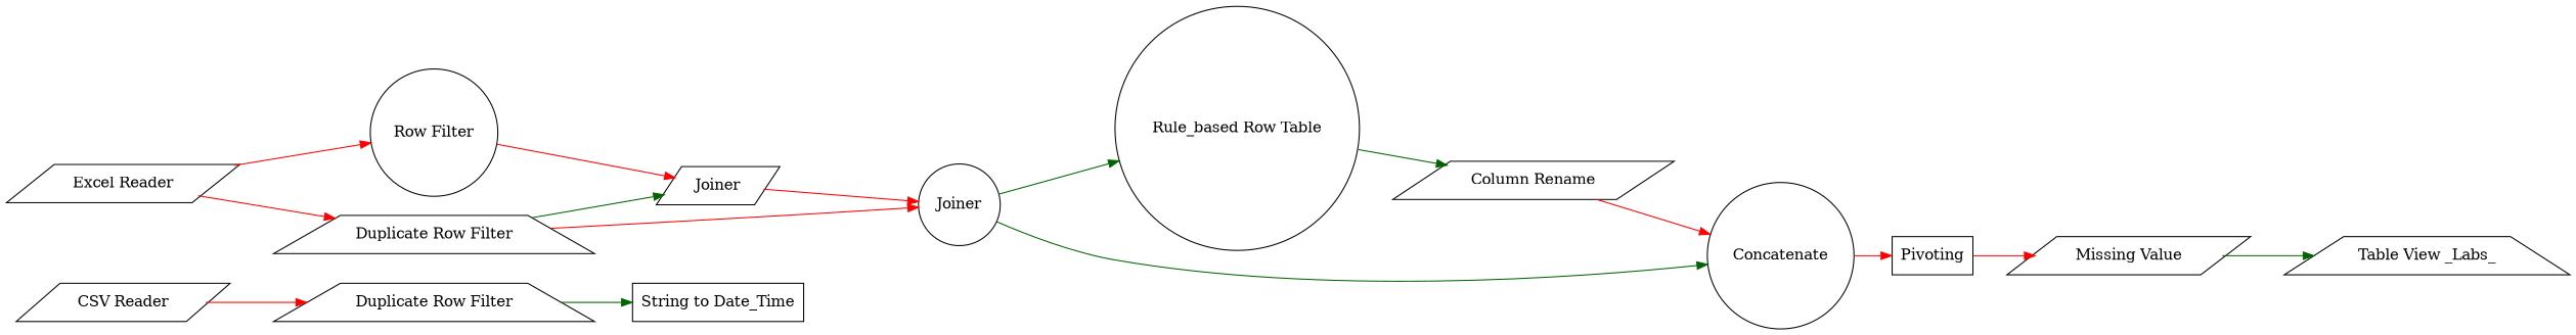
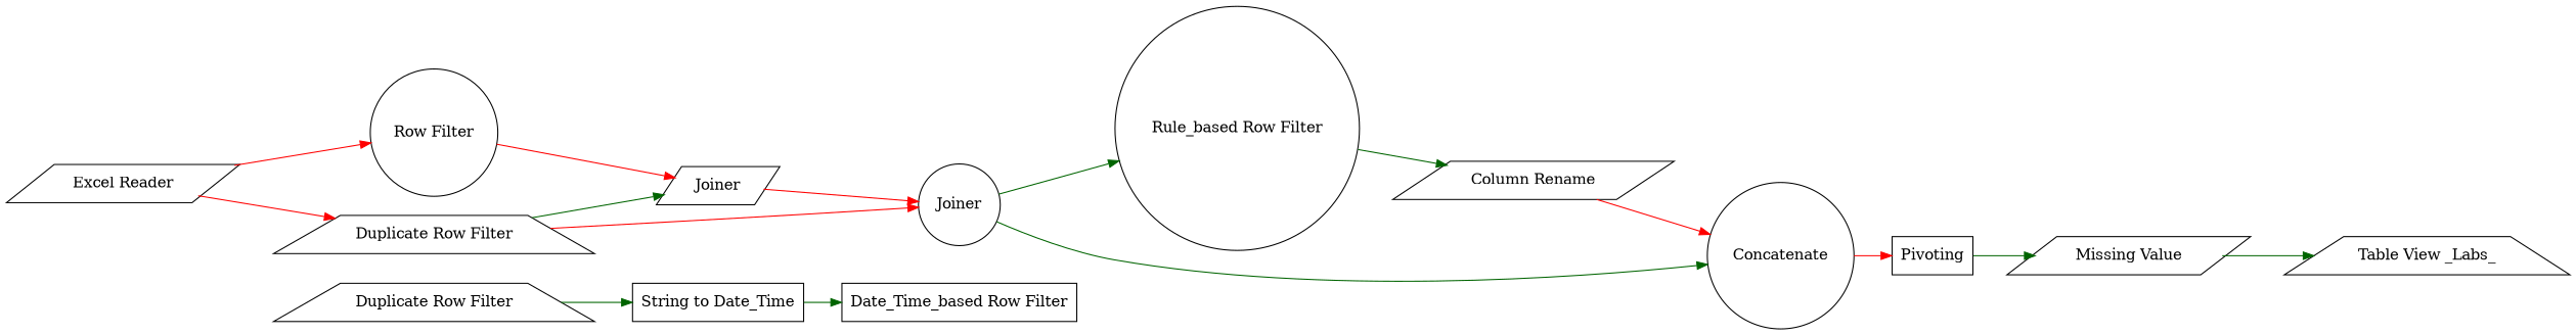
  digraph {
    rankdir=LR
    node [shape=parallelogram]
    edge [color=red]
-   n1 [label="CSV Reader"]
    n2 [label="Duplicate Row Filter" shape=trapezium]
    n3 [label="String to Date_Time" shape=box]
    n4 [label="Excel Reader"]
    n5 [label="Duplicate Row Filter" shape=trapezium]
    n6 [label="Row Filter" shape=circle]
    n7 [label=Joiner]
    n8 [label=Joiner shape=circle]
-   n10 [label="Rule_based Row Table" shape=circle]
+   n9 [label="Date_Time_based Row Filter" shape=box]
+   n10 [label="Rule_based Row Filter" shape=circle]
    n11 [label=Concatenate shape=circle]
    n12 [label="Column Rename"]
    n13 [label=Pivoting shape=box]
    n14 [label="Missing Value"]
    n15 [label="Table View _Labs_" shape=trapezium]
-   n1 -> n2
    n2 -> n3 [color=darkgreen]
+   n3 -> n9 [color=darkgreen]
    n4 -> n5
    n4 -> n6
    n5 -> n7 [color=darkgreen]
    n5 -> n8
    n6 -> n7
    n7 -> n8
    n8 -> n10 [color=darkgreen]
    n8 -> n11 [color=darkgreen]
    n10 -> n12 [color=darkgreen]
    n11 -> n13
    n12 -> n11
-   n13 -> n14
+   n13 -> n14 [color=darkgreen]
    n14 -> n15 [color=darkgreen]
  }
